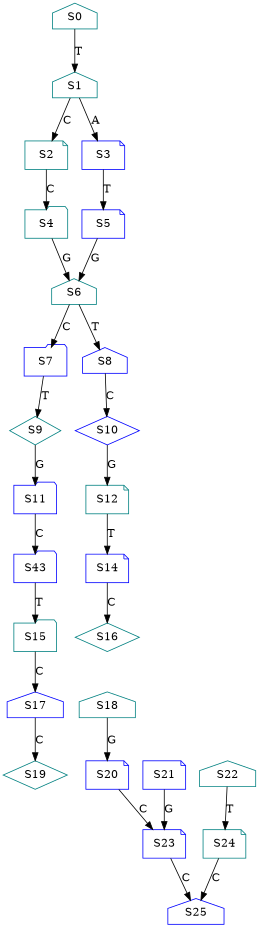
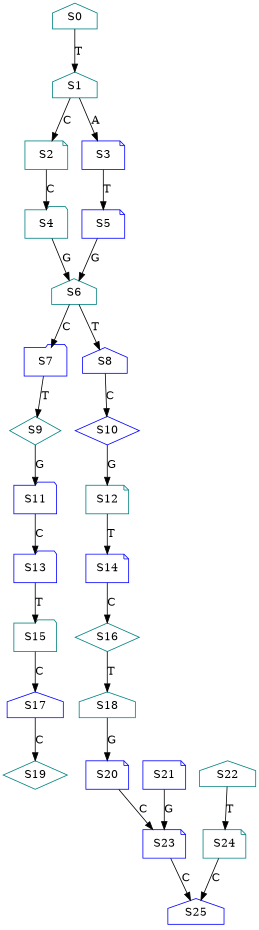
  strict digraph {
    node [color=teal shape=note]
    S0 [shape=house]
    S1 [shape=house]
    S2
    S3 [color=blue]
    S4 [shape=folder]
    S5 [color=blue]
    S6 [shape=house]
    S7 [color=blue shape=folder]
    S8 [color=blue shape=house]
    S9 [shape=diamond]
    S10 [color=blue shape=diamond]
    S11 [color=blue shape=folder]
    S12
-   S13 [color=blue shape=folder label=S43]
+   S13 [color=blue shape=folder]
    S14 [color=blue]
    S15 [shape=folder]
    S16 [shape=diamond]
    S17 [color=blue shape=house]
    S18 [shape=house]
    S19 [shape=diamond]
    S20 [color=blue]
    S23 [color=blue]
    S21 [color=blue]
    S22 [shape=house]
    S24
    S25 [color=blue shape=house]
    S0 -> S1 [label=T]
    S1 -> S2 [label=C]
    S1 -> S3 [label=A]
    S2 -> S4 [label=C]
    S3 -> S5 [label=T]
    S4 -> S6 [label=G]
    S5 -> S6 [label=G]
    S6 -> S7 [label=C]
    S6 -> S8 [label=T]
    S7 -> S9 [label=T]
    S8 -> S10 [label=C]
    S9 -> S11 [label=G]
    S10 -> S12 [label=G]
    S11 -> S13 [label=C]
    S12 -> S14 [label=T]
    S13 -> S15 [label=T]
    S14 -> S16 [label=C]
    S15 -> S17 [label=C]
+   S16 -> S18 [label=T]
    S17 -> S19 [label=C]
    S18 -> S20 [label=G]
    S20 -> S23 [label=C]
    S23 -> S25 [label=C]
    S21 -> S23 [label=G]
    S22 -> S24 [label=T]
    S24 -> S25 [label=C]
  }
